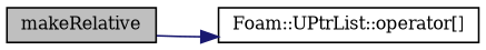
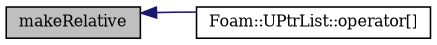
  digraph {
    rankdir=LR
    fontname="DejaVu Serif"
    node [color=black fontname="DejaVu Serif" fontsize=10 shape=record]
    n1 [fillcolor=grey75 fontcolor=black height=0.2 label=makeRelative style=filled width=0.4]
    n2 [height=0.2 label="Foam::UPtrList::operator[]" width=0.4]
-   n1 -> n2 [color=midnightblue fontname="DejaVu Serif" fontsize=10 labelfontname=Helvetica labelfontsize=10 style=solid]
+   n2 -> n1 [color=midnightblue fontname="DejaVu Serif" fontsize=10 labelfontname=Helvetica labelfontsize=10 style=solid]
  }
